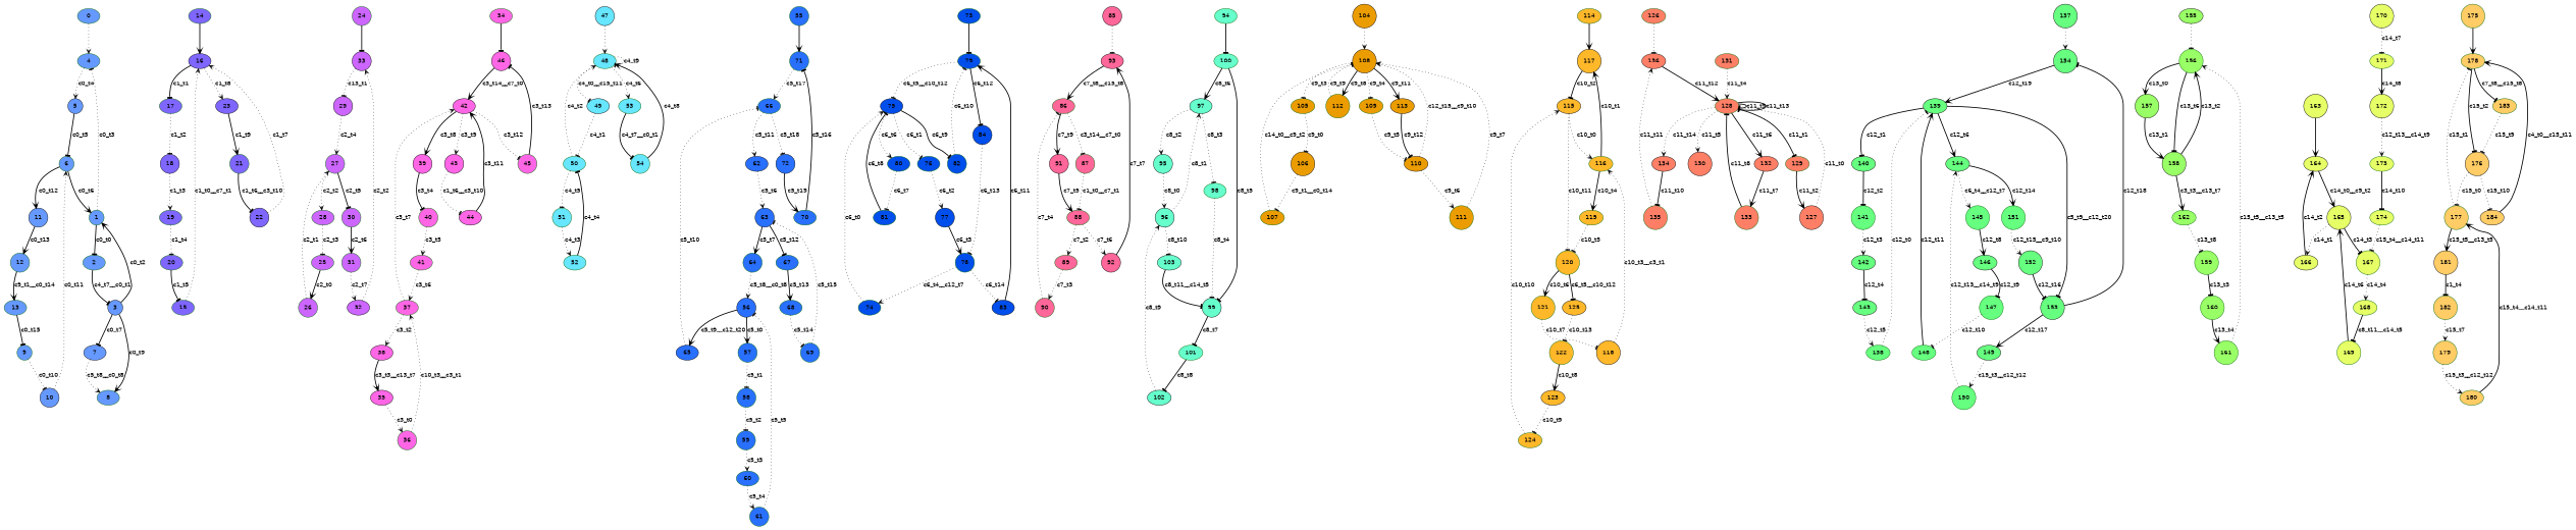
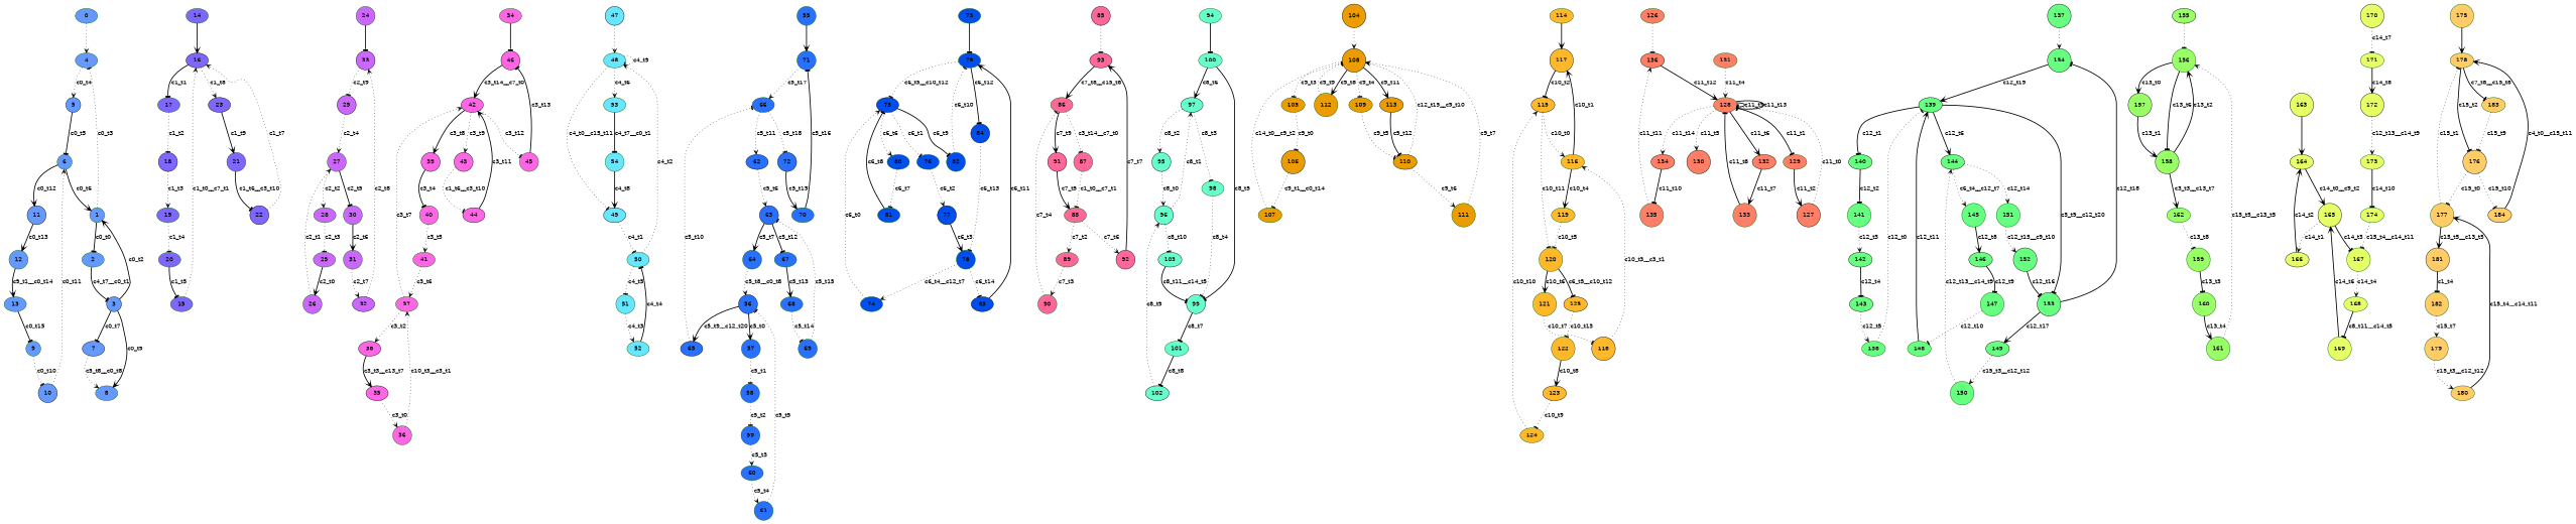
  digraph {
    fontname="DejaVu Sans"
    node [color=darkgreen fillcolor="#2970FF" fontname="DejaVu Sans" shape=ellipse style=filled]
    edge [arrowhead=vee color=black fontname="DejaVu Sans" style=dotted]
    n1 [fillcolor="#6699FF" label=0]
    n2 [fillcolor="#6699FF" label=4]
    n3 [fillcolor="#6699FF" label=1 shape=circle]
    n4 [fillcolor="#6699FF" label=2]
    n5 [color=black fillcolor="#6699FF" label=3 shape=circle]
    n6 [color=black fillcolor="#6699FF" label=7]
    n7 [color=black fillcolor="#6699FF" label=5 shape=circle]
    n8 [fillcolor="#6699FF" label=6 shape=circle]
    n9 [color=black fillcolor="#6699FF" label=11 shape=circle]
    n10 [fillcolor="#6699FF" label=8]
    n11 [fillcolor="#6699FF" label=9 shape=circle]
    n12 [color=black fillcolor="#6699FF" label=10 shape=circle]
    n13 [fillcolor="#6699FF" label=12 shape=circle]
    n14 [fillcolor="#6699FF" label=13]
    n15 [fillcolor="#7F66FF" label=14]
    n16 [color=black fillcolor="#7F66FF" label=16]
    n17 [fillcolor="#7F66FF" label=15]
    n18 [fillcolor="#7F66FF" label=17]
    n19 [color=black fillcolor="#7F66FF" label=23]
    n20 [color=black fillcolor="#7F66FF" label=18 shape=circle]
    n21 [fillcolor="#7F66FF" label=19]
    n22 [fillcolor="#7F66FF" label=20]
    n23 [fillcolor="#7F66FF" label=21 shape=circle]
    n24 [color=black fillcolor="#7F66FF" label=22 shape=circle]
    n25 [fillcolor="#CC66FF" label=24 shape=circle]
    n26 [color=black fillcolor="#CC66FF" label=33 shape=circle]
    n27 [fillcolor="#CC66FF" label=25]
    n28 [fillcolor="#CC66FF" label=26 shape=circle]
    n29 [fillcolor="#CC66FF" label=27 shape=circle]
    n30 [fillcolor="#CC66FF" label=28]
    n31 [fillcolor="#CC66FF" label=30 shape=circle]
    n32 [color=black fillcolor="#CC66FF" label=29 shape=circle]
    n33 [fillcolor="#CC66FF" label=31 shape=circle]
    n34 [color=black fillcolor="#CC66FF" label=32]
    n35 [fillcolor="#FF66E6" label=34]
    n36 [color=black fillcolor="#FF66E6" label=46 shape=circle]
    n37 [color=black fillcolor="#FF66E6" label=35]
    n38 [fillcolor="#FF66E6" label=36 shape=circle]
    n39 [fillcolor="#FF66E6" label=37]
    n40 [color=black fillcolor="#FF66E6" label=38]
    n41 [color=black fillcolor="#FF66E6" label=42]
    n42 [color=black fillcolor="#FF66E6" label=39 shape=circle]
    n43 [fillcolor="#FF66E6" label=40 shape=circle]
    n44 [fillcolor="#FF66E6" label=41]
    n45 [color=black fillcolor="#FF66E6" label=43 shape=circle]
    n46 [fillcolor="#FF66E6" label=45 shape=circle]
    n47 [color=black fillcolor="#FF66E6" label=44]
    n48 [color=black fillcolor="#66E6FF" label=47 shape=circle]
    n49 [fillcolor="#66E6FF" label=48]
    n50 [color=black fillcolor="#66E6FF" label=49]
    n51 [fillcolor="#66E6FF" label=53]
    n52 [fillcolor="#66E6FF" label=50]
    n53 [fillcolor="#66E6FF" label=51 shape=circle]
    n54 [fillcolor="#66E6FF" label=52]
    n55 [fillcolor="#66E6FF" label=54 shape=circle]
    n56 [label=55 shape=circle]
    n57 [label=71 shape=circle]
    n58 [color=black label=56 shape=circle]
    n59 [label=57 shape=circle]
    n60 [color=black label=65]
    n61 [label=58 shape=circle]
    n62 [label=59 shape=circle]
    n63 [label=60]
    n64 [label=61 shape=circle]
    n65 [color=black label=62]
    n66 [color=black label=63 shape=circle]
    n67 [label=64 shape=circle]
    n68 [label=67]
    n69 [label=66]
    n70 [color=black label=72 shape=circle]
    n71 [label=68]
    n72 [label=69 shape=circle]
    n73 [label=70]
    n74 [fillcolor="#004EEB" label=73]
    n75 [fillcolor="#004EEB" label=79]
    n76 [fillcolor="#004EEB" label=74]
    n77 [color=black fillcolor="#004EEB" label=75]
    n78 [fillcolor="#004EEB" label=76]
    n79 [fillcolor="#004EEB" label=80]
    n80 [fillcolor="#004EEB" label=82 shape=circle]
    n81 [color=black fillcolor="#004EEB" label=77 shape=circle]
    n82 [fillcolor="#004EEB" label=78 shape=circle]
    n83 [color=black fillcolor="#004EEB" label=83]
    n84 [color=black fillcolor="#004EEB" label=84 shape=circle]
    n85 [fillcolor="#004EEB" label=81]
    n86 [color=black fillcolor="#FF6699" label=85 shape=circle]
    n87 [color=black fillcolor="#FF6699" label=93]
    n88 [fillcolor="#FF6699" label=86]
    n89 [fillcolor="#FF6699" label=87 shape=circle]
    n90 [color=black fillcolor="#FF6699" label=91 shape=circle]
    n91 [fillcolor="#FF6699" label=88]
    n92 [fillcolor="#FF6699" label=89]
    n93 [color=black fillcolor="#FF6699" label=92 shape=circle]
    n94 [fillcolor="#FF6699" label=90 shape=circle]
    n95 [fillcolor="#66FFCC" label=94]
    n96 [fillcolor="#66FFCC" label=100]
    n97 [color=black fillcolor="#66FFCC" label=95 shape=circle]
    n98 [color=black fillcolor="#66FFCC" label=96 shape=circle]
    n99 [color=black fillcolor="#66FFCC" label=97]
    n100 [color=black fillcolor="#66FFCC" label=103]
    n101 [fillcolor="#66FFCC" label=98]
    n102 [color=black fillcolor="#66FFCC" label=99 shape=circle]
    n103 [fillcolor="#66FFCC" label=101]
    n104 [color=black fillcolor="#66FFCC" label=102]
    n105 [color=black fillcolor="#EB9C00" label=104 shape=circle]
    n106 [color=black fillcolor="#EB9C00" label=108 shape=circle]
    n107 [fillcolor="#EB9C00" label=105]
    n108 [color=black fillcolor="#EB9C00" label=106 shape=circle]
    n109 [fillcolor="#EB9C00" label=107]
    n110 [fillcolor="#EB9C00" label=109]
    n111 [fillcolor="#EB9C00" label=112 shape=circle]
    n112 [color=black fillcolor="#EB9C00" label=113]
    n113 [color=black fillcolor="#EB9C00" label=110]
    n114 [fillcolor="#EB9C00" label=111 shape=circle]
    n115 [fillcolor="#FFB829" label=114]
    n116 [color=black fillcolor="#FFB829" label=117 shape=circle]
    n117 [color=black fillcolor="#FFB829" label=115]
    n118 [fillcolor="#FFB829" label=116]
    n119 [fillcolor="#FFB829" label=120 shape=circle]
    n120 [fillcolor="#FFB829" label=119]
    n121 [color=black fillcolor="#FFB829" label=118 shape=circle]
    n122 [fillcolor="#FFB829" label=121 shape=circle]
    n123 [color=black fillcolor="#FFB829" label=125]
    n124 [fillcolor="#FFB829" label=122 shape=circle]
    n125 [color=black fillcolor="#FFB829" label=123]
    n126 [fillcolor="#FFB829" label=124]
    n127 [fillcolor="#FF7F66" label=126]
    n128 [color=black fillcolor="#FF7F66" label=136]
    n129 [color=black fillcolor="#FF7F66" label=127 shape=circle]
    n130 [fillcolor="#FF7F66" label=128]
    n131 [fillcolor="#FF7F66" label=129]
    n132 [color=black fillcolor="#FF7F66" label=130 shape=circle]
    n133 [color=black fillcolor="#FF7F66" label=132]
    n134 [color=black fillcolor="#FF7F66" label=134]
    n135 [fillcolor="#FF7F66" label=131]
    n136 [fillcolor="#FF7F66" label=133 shape=circle]
    n137 [fillcolor="#FF7F66" label=135 shape=circle]
    n138 [color=black fillcolor="#66FF7F" label=137 shape=circle]
    n139 [color=black fillcolor="#66FF7F" label=154 shape=circle]
    n140 [fillcolor="#66FF7F" label=138]
    n141 [color=black fillcolor="#66FF7F" label=139]
    n142 [color=black fillcolor="#66FF7F" label=140]
    n143 [color=black fillcolor="#66FF7F" label=144]
    n144 [color=black fillcolor="#66FF7F" label=153 shape=circle]
    n145 [fillcolor="#66FF7F" label=141 shape=circle]
    n146 [color=black fillcolor="#66FF7F" label=142]
    n147 [color=black fillcolor="#66FF7F" label=143]
    n148 [fillcolor="#66FF7F" label=145 shape=circle]
    n149 [fillcolor="#66FF7F" label=151 shape=circle]
    n150 [color=black fillcolor="#66FF7F" label=146]
    n151 [fillcolor="#66FF7F" label=147 shape=circle]
    n152 [fillcolor="#66FF7F" label=148]
    n153 [color=black fillcolor="#66FF7F" label=149]
    n154 [fillcolor="#66FF7F" label=150 shape=circle]
    n155 [color=black fillcolor="#66FF7F" label=152 shape=circle]
    n156 [color=black fillcolor="#99FF66" label=155]
    n157 [fillcolor="#99FF66" label=156 shape=circle]
    n158 [color=black fillcolor="#99FF66" label=157 shape=circle]
    n159 [color=black fillcolor="#99FF66" label=158 shape=circle]
    n160 [fillcolor="#99FF66" label=162]
    n161 [fillcolor="#99FF66" label=159 shape=circle]
    n162 [fillcolor="#99FF66" label=160 shape=circle]
    n163 [fillcolor="#99FF66" label=161 shape=circle]
    n164 [color=black fillcolor="#E6FF66" label=163 shape=circle]
    n165 [color=black fillcolor="#E6FF66" label=164]
    n166 [color=black fillcolor="#E6FF66" label=165 shape=circle]
    n167 [color=black fillcolor="#E6FF66" label=166]
    n168 [fillcolor="#E6FF66" label=167 shape=circle]
    n169 [fillcolor="#E6FF66" label=168]
    n170 [color=black fillcolor="#E6FF66" label=170 shape=circle]
    n171 [fillcolor="#E6FF66" label=169 shape=circle]
    n172 [fillcolor="#E6FF66" label=171]
    n173 [color=black fillcolor="#E6FF66" label=172 shape=circle]
    n174 [fillcolor="#E6FF66" label=173]
    n175 [fillcolor="#E6FF66" label=174]
    n176 [fillcolor="#FFCC66" label=175 shape=circle]
    n177 [fillcolor="#FFCC66" label=178]
    n178 [color=black fillcolor="#FFCC66" label=176 shape=circle]
    n179 [fillcolor="#FFCC66" label=177 shape=circle]
    n180 [color=black fillcolor="#FFCC66" label=184]
    n181 [color=black fillcolor="#FFCC66" label=181 shape=circle]
    n182 [fillcolor="#FFCC66" label=183]
    n183 [fillcolor="#FFCC66" label=179 shape=circle]
    n184 [fillcolor="#FFCC66" label=180]
    n185 [fillcolor="#FFCC66" label=182 shape=circle]
    subgraph sub_1 {
      n1
      n2
      n3
      n4
      n5
      n6
      n7
      n8
      n9
      n10
      n11
      n12
      n13
      n14
    }
    subgraph sub_2 {
      n15
      n16
      n17
      n18
      n19
      n20
      n21
      n22
      n23
      n24
    }
    subgraph sub_3 {
      n25
      n26
      n27
      n28
      n29
      n30
      n31
      n32
      n33
      n34
    }
    subgraph sub_4 {
      n35
      n36
      n37
      n38
      n39
      n40
      n41
      n42
      n43
      n44
      n45
      n46
      n47
    }
    subgraph sub_5 {
      n48
      n49
      n50
      n51
      n52
      n53
      n54
      n55
    }
    subgraph sub_6 {
      n56
      n57
      n58
      n59
      n60
      n61
      n62
      n63
      n64
      n65
      n66
      n67
      n68
      n69
      n70
      n71
      n72
      n73
    }
    subgraph sub_7 {
      n74
      n75
      n76
      n77
      n78
      n79
      n80
      n81
      n82
      n83
      n84
      n85
    }
    subgraph sub_8 {
      n86
      n87
      n88
      n89
      n90
      n91
      n92
      n93
      n94
    }
    subgraph sub_9 {
      n95
      n96
      n97
      n98
      n99
      n100
      n101
      n102
      n103
      n104
    }
    subgraph sub_10 {
      n105
      n106
      n107
      n108
      n109
      n110
      n111
      n112
      n113
      n114
    }
    subgraph sub_11 {
      n115
      n116
      n117
      n118
      n119
      n120
      n121
      n122
      n123
      n124
      n125
      n126
    }
    subgraph sub_12 {
      n127
      n128
      n129
      n130
      n131
      n132
      n133
      n134
      n135
      n136
      n137
    }
    subgraph sub_13 {
      n138
      n139
      n140
      n141
      n142
      n143
      n144
      n145
      n146
      n147
      n148
      n149
      n150
      n151
      n152
      n153
      n154
      n155
    }
    subgraph sub_14 {
      n156
      n157
      n158
      n159
      n160
      n161
      n162
      n163
    }
    subgraph sub_15 {
      n164
      n165
      n166
      n167
      n168
      n169
      n170
      n171
      n172
      n173
      n174
      n175
    }
    subgraph sub_16 {
      n176
      n177
      n178
      n179
      n180
      n181
      n182
      n183
      n184
      n185
    }
    n1 -> n2
    n2 -> n7 [label=c0_t4]
    n3 -> n2 [arrowhead=tee label=c0_t3]
    n3 -> n4 [arrowhead=tee label=c0_t0 style=bold]
    n4 -> n5 [arrowhead=tee label=c4_t7__c0_t1 style=bold]
    n5 -> n3 [label=c0_t2 style=bold]
    n5 -> n6 [arrowhead=tee label=c0_t7 style=bold]
    n5 -> n10 [label=c0_t9 style=bold]
    n6 -> n10 [label=c5_t8__c0_t8]
    n7 -> n8 [arrowhead=tee label=c0_t5 style=bold]
    n8 -> n3 [label=c0_t6 style=bold]
    n8 -> n9 [label=c0_t12 style=bold]
    n9 -> n13 [label=c0_t13 style=bold]
    n11 -> n12 [arrowhead=tee label=c0_t10]
    n12 -> n8 [label=c0_t11]
    n13 -> n14 [label=c9_t1__c0_t14 style=bold]
    n14 -> n11 [arrowhead=tee label=c0_t15 style=bold]
    n15 -> n16 [style=bold]
    n16 -> n18 [arrowhead=tee label=c1_t1 style=bold]
    n16 -> n19 [label=c1_t8]
    n17 -> n16 [label=c1_t0__c7_t1]
    n18 -> n20 [arrowhead=tee label=c1_t2]
    n19 -> n23 [label=c1_t9 style=bold]
    n20 -> n21 [label=c1_t3]
    n21 -> n22 [arrowhead=tee label=c1_t4]
    n22 -> n17 [arrowhead=tee label=c1_t5 style=bold]
    n23 -> n24 [arrowhead=tee label=c1_t6__c3_t10 style=bold]
    n24 -> n16 [label=c1_t7]
    n25 -> n26 [arrowhead=tee style=bold]
-   n26 -> n32 [arrowhead=tee label=c13_t1]
+   n26 -> n32 [arrowhead=tee label=c2_t9]
    n27 -> n28 [label=c2_t0 style=bold]
    n28 -> n29 [label=c2_t1]
    n29 -> n30 [label=c2_t2]
    n29 -> n31 [arrowhead=tee label=c2_t5 style=bold]
    n30 -> n27 [arrowhead=tee label=c2_t3]
    n31 -> n33 [label=c2_t6 style=bold]
    n32 -> n29 [label=c2_t4]
    n33 -> n34 [label=c2_t7]
-   n34 -> n26 [label=c2_t2]
+   n34 -> n26 [label=c2_t8]
    n35 -> n36 [arrowhead=tee style=bold]
    n36 -> n41 [label=c3_t14__c7_t0 style=bold]
    n37 -> n38 [label=c3_t0]
    n38 -> n39 [label=c10_t3__c3_t1]
    n39 -> n40 [label=c3_t2]
    n39 -> n41 [label=c3_t7]
    n40 -> n37 [label=c3_t3__c13_t7 style=bold]
    n41 -> n42 [label=c3_t8 style=bold]
    n41 -> n45 [label=c3_t9]
    n41 -> n46 [arrowhead=tee label=c3_t12]
    n42 -> n43 [arrowhead=tee label=c3_t4 style=bold]
    n43 -> n44 [label=c3_t5]
    n44 -> n39 [label=c3_t6]
    n45 -> n47 [arrowhead=tee label=c1_t6__c3_t10]
    n46 -> n36 [arrowhead=tee label=c3_t13 style=bold]
    n47 -> n41 [label=c3_t11 style=bold]
    n48 -> n49
    n49 -> n49 [arrowhead=tee label=c4_t9]
    n49 -> n50 [arrowhead=tee label=c4_t0__c15_t11]
    n49 -> n51 [label=c4_t6]
    n50 -> n52 [arrowhead=tee label=c4_t1]
    n51 -> n55 [arrowhead=tee label=c4_t7__c0_t1 style=bold]
    n52 -> n49 [label=c4_t2]
    n52 -> n53 [arrowhead=tee label=c4_t5]
    n53 -> n54 [label=c4_t3]
    n54 -> n52 [arrowhead=tee label=c4_t4 style=bold]
-   n55 -> n49 [label=c4_t8 style=bold]
+   n55 -> n50 [label=c4_t8 style=bold]
    n56 -> n57 [style=bold]
    n57 -> n69 [label=c5_t17]
    n58 -> n59 [label=c5_t0 style=bold]
    n58 -> n60 [label=c5_t9__c12_t20 style=bold]
    n59 -> n61 [arrowhead=tee label=c5_t1]
    n60 -> n69 [arrowhead=tee label=c5_t10]
    n61 -> n62 [arrowhead=tee label=c5_t2]
    n62 -> n63 [label=c5_t3]
    n63 -> n64 [label=c5_t4]
    n64 -> n58 [arrowhead=tee label=c5_t5]
    n65 -> n66 [label=c5_t6]
    n66 -> n67 [label=c5_t7 style=bold]
    n66 -> n68 [arrowhead=tee label=c5_t12 style=bold]
    n67 -> n58 [label=c5_t8__c0_t8]
    n68 -> n71 [label=c5_t13 style=bold]
    n69 -> n65 [label=c5_t11]
    n69 -> n70 [arrowhead=tee label=c5_t18]
    n70 -> n73 [label=c5_t19 style=bold]
    n71 -> n72 [arrowhead=tee label=c5_t14]
    n72 -> n66 [arrowhead=tee label=c5_t15]
    n73 -> n57 [arrowhead=tee label=c5_t16 style=bold]
    n74 -> n75 [arrowhead=tee style=bold]
    n75 -> n77 [arrowhead=tee label=c6_t5__c10_t12]
    n75 -> n84 [arrowhead=tee label=c6_t12 style=bold]
    n76 -> n77 [label=c6_t0]
    n77 -> n78 [arrowhead=tee label=c6_t1]
    n77 -> n79 [label=c6_t6]
    n77 -> n80 [arrowhead=tee label=c6_t9 style=bold]
    n78 -> n81 [label=c6_t2]
    n79 -> n85 [arrowhead=tee label=c6_t7]
    n80 -> n75 [arrowhead=tee label=c6_t10]
    n81 -> n82 [label=c6_t3 style=bold]
    n82 -> n76 [label=c6_t4__c12_t7]
    n82 -> n83 [arrowhead=tee label=c6_t14]
    n83 -> n75 [label=c6_t11 style=bold]
    n84 -> n82 [arrowhead=tee label=c6_t13]
    n85 -> n77 [arrowhead=tee label=c6_t8 style=bold]
    n86 -> n87 [arrowhead=tee]
    n87 -> n88 [label=c7_t8__c15_t8 style=bold]
    n88 -> n89 [arrowhead=tee label=c3_t14__c7_t0]
    n88 -> n90 [label=c7_t9 style=bold]
    n89 -> n91 [arrowhead=tee label=c1_t0__c7_t1]
    n90 -> n91 [label=c7_t5 style=bold]
    n91 -> n92 [label=c7_t2]
    n91 -> n93 [label=c7_t6]
    n92 -> n94 [label=c7_t3]
    n93 -> n87 [label=c7_t7 style=bold]
    n94 -> n88 [arrowhead=tee label=c7_t4]
    n95 -> n96 [arrowhead=tee style=bold]
    n96 -> n99 [label=c8_t6 style=bold]
    n96 -> n102 [arrowhead=tee label=c8_t5 style=bold]
    n97 -> n98 [label=c8_t0]
    n98 -> n99 [label=c8_t1]
    n98 -> n100 [arrowhead=tee label=c8_t10]
    n99 -> n97 [label=c8_t2]
    n99 -> n101 [arrowhead=tee label=c8_t3]
    n100 -> n102 [arrowhead=tee label=c8_t11__c14_t5 style=bold]
    n101 -> n102 [arrowhead=tee label=c8_t4]
    n102 -> n103 [arrowhead=tee label=c8_t7 style=bold]
    n103 -> n104 [arrowhead=tee label=c8_t8 style=bold]
    n104 -> n98 [label=c8_t9]
    n105 -> n106
    n106 -> n107 [arrowhead=tee label=c9_t3]
    n106 -> n110 [arrowhead=tee label=c9_t4]
    n106 -> n111 [label=c9_t8 style=bold]
    n106 -> n112 [label=c9_t11 style=bold]
    n107 -> n108 [arrowhead=tee label=c9_t0]
    n108 -> n109 [arrowhead=tee label=c9_t1__c0_t14]
    n109 -> n106 [arrowhead=tee label=c14_t0__c9_t2]
    n110 -> n113 [arrowhead=tee label=c9_t5]
    n111 -> n106 [arrowhead=tee label=c9_t9]
    n112 -> n113 [arrowhead=tee label=c9_t12 style=bold]
    n113 -> n106 [label=c12_t15__c9_t10]
    n113 -> n114 [label=c9_t6]
    n114 -> n106 [label=c9_t7]
    n115 -> n116 [style=bold]
    n116 -> n117 [arrowhead=tee label=c10_t2 style=bold]
    n117 -> n118 [label=c10_t0]
    n117 -> n119 [arrowhead=tee label=c10_t11]
    n118 -> n116 [label=c10_t1 style=bold]
    n118 -> n120 [label=c10_t4 style=bold]
    n119 -> n122 [label=c10_t6 style=bold]
    n119 -> n123 [arrowhead=tee label=c6_t5__c10_t12 style=bold]
    n120 -> n119 [arrowhead=tee label=c10_t5]
    n121 -> n118 [label=c10_t3__c3_t1]
    n122 -> n121 [arrowhead=tee label=c10_t7]
    n123 -> n124 [arrowhead=tee label=c10_t13]
    n124 -> n125 [label=c10_t8 style=bold]
    n125 -> n126 [arrowhead=tee label=c10_t9]
    n126 -> n117 [label=c10_t10]
    n127 -> n128 [arrowhead=tee]
    n128 -> n130 [label=c11_t12 style=bold]
    n129 -> n130 [arrowhead=tee label=c11_t0]
    n130 -> n130 [arrowhead=tee label=c11_t9 style=bold]
    n130 -> n130 [arrowhead=tee label=c11_t13 style=bold]
    n130 -> n131 [arrowhead=tee label=c11_t1 style=bold]
    n130 -> n132 [label=c11_t5]
    n130 -> n133 [label=c11_t6 style=bold]
    n130 -> n134 [label=c11_t14]
    n131 -> n129 [label=c11_t2 style=bold]
    n133 -> n136 [label=c11_t7 style=bold]
    n134 -> n137 [arrowhead=tee label=c11_t10 style=bold]
    n135 -> n130 [label=c11_t4]
    n136 -> n130 [arrowhead=tee label=c11_t8 style=bold]
    n137 -> n128 [label=c11_t11]
    n138 -> n139
    n139 -> n141 [label=c12_t19 style=bold]
    n140 -> n141 [arrowhead=tee label=c12_t0]
    n141 -> n142 [arrowhead=tee label=c12_t1 style=bold]
    n141 -> n143 [label=c12_t6 style=bold]
    n141 -> n144 [arrowhead=tee label=c5_t9__c12_t20 style=bold]
    n142 -> n145 [arrowhead=tee label=c12_t2 style=bold]
    n143 -> n148 [label=c6_t4__c12_t7]
-   n143 -> n149 [label=c12_t14 style=bold]
+   n143 -> n149 [label=c12_t14]
    n144 -> n139 [arrowhead=tee label=c12_t18 style=bold]
    n144 -> n153 [label=c12_t17 style=bold]
    n145 -> n146 [label=c12_t3]
    n146 -> n147 [arrowhead=tee label=c12_t4 style=bold]
    n147 -> n140 [label=c12_t5]
    n148 -> n150 [label=c12_t8 style=bold]
    n149 -> n155 [label=c12_t15__c9_t10]
    n150 -> n151 [arrowhead=tee label=c12_t9 style=bold]
    n151 -> n152 [arrowhead=tee label=c12_t10]
    n152 -> n141 [label=c12_t11 style=bold]
    n153 -> n154 [label=c15_t3__c12_t12]
    n154 -> n143 [label=c12_t13__c14_t9]
    n155 -> n144 [arrowhead=tee label=c12_t16 style=bold]
    n156 -> n157 [arrowhead=tee]
    n157 -> n158 [label=c13_t0 style=bold]
    n157 -> n159 [arrowhead=tee label=c13_t6 style=bold]
    n158 -> n159 [label=c13_t1 style=bold]
    n159 -> n157 [label=c13_t2 style=bold]
    n159 -> n160 [label=c3_t3__c13_t7 style=bold]
    n160 -> n161 [arrowhead=tee label=c13_t8]
    n161 -> n162 [arrowhead=tee label=c13_t3 style=bold]
    n162 -> n163 [label=c13_t4 style=bold]
    n163 -> n157 [label=c15_t5__c13_t5]
    n164 -> n165 [style=bold]
    n165 -> n166 [label=c14_t0__c9_t2 style=bold]
    n166 -> n167 [label=c14_t1]
    n166 -> n168 [arrowhead=tee label=c14_t3 style=bold]
    n167 -> n165 [label=c14_t2 style=bold]
    n168 -> n169 [label=c14_t4]
    n169 -> n171 [arrowhead=tee label=c8_t11__c14_t5 style=bold]
    n170 -> n172 [arrowhead=tee label=c14_t7]
    n171 -> n166 [label=c14_t6 style=bold]
    n172 -> n173 [label=c14_t8 style=bold]
    n173 -> n174 [label=c12_t13__c14_t9]
    n174 -> n175 [arrowhead=tee label=c14_t10 style=bold]
    n175 -> n168 [arrowhead=tee label=c15_t4__c14_t11]
    n176 -> n177 [style=bold]
    n177 -> n178 [arrowhead=tee label=c15_t2 style=bold]
    n177 -> n182 [arrowhead=tee label=c7_t8__c15_t8 style=bold]
    n178 -> n179 [arrowhead=tee label=c15_t0]
    n178 -> n180 [arrowhead=tee label=c15_t10]
    n179 -> n177 [arrowhead=tee label=c15_t1]
    n179 -> n181 [label=c15_t5__c13_t5 style=bold]
    n180 -> n177 [label=c4_t0__c15_t11 style=bold]
    n181 -> n185 [arrowhead=tee label=c1_t4 style=bold]
    n182 -> n178 [arrowhead=tee label=c15_t9]
    n183 -> n184 [label=c15_t3__c12_t12]
    n184 -> n179 [label=c15_t4__c14_t11 style=bold]
    n185 -> n183 [label=c15_t7]
  }
